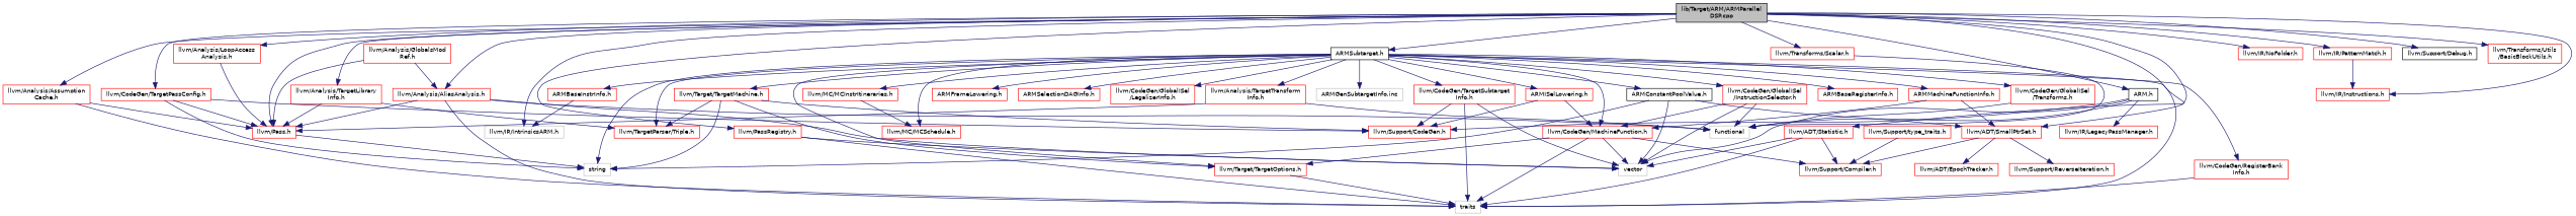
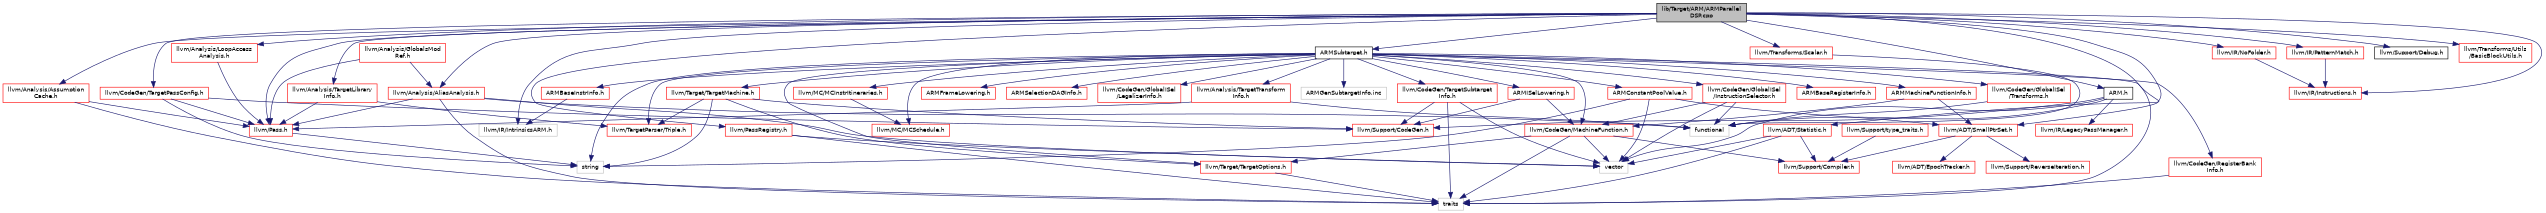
  digraph {
    node [color=red fontname=Helvetica fontsize=10 shape=record]
    edge [color=midnightblue fontname=Helvetica fontsize=10 labelfontname=Helvetica labelfontsize=10 style=solid]
    n1 [color=black fillcolor=grey75 fontcolor=black height=0.2 label="lib/Target/ARM/ARMParallel\lDSP.cpp" style=filled width=0.4]
    n2 [color=black height=0.2 label="ARM.h" width=0.4]
    n3 [color=black height=0.2 label="ARMSubtarget.h" width=0.4]
    n4 [color=grey75 height=0.2 label="llvm/IR/IntrinsicsARM.h" width=0.4]
    n5 [height=0.2 label="llvm/ADT/SmallPtrSet.h" width=0.4]
    n6 [height=0.2 label="llvm/Pass.h" width=0.4]
    n7 [height=0.2 label="llvm/ADT/Statistic.h" width=0.4]
    n8 [height=0.2 label="llvm/Analysis/AliasAnalysis.h" width=0.4]
    n9 [height=0.2 label="llvm/Analysis/Assumption\lCache.h" width=0.4]
    n10 [height=0.2 label="llvm/Analysis/LoopAccess\lAnalysis.h" width=0.4]
    n11 [height=0.2 label="llvm/Analysis/TargetLibrary\lInfo.h" width=0.4]
    n12 [height=0.2 label="llvm/CodeGen/TargetPassConfig.h" width=0.4]
    n13 [height=0.2 label="llvm/IR/Instructions.h" width=0.4]
    n14 [height=0.2 label="llvm/IR/NoFolder.h" width=0.4]
    n15 [height=0.2 label="llvm/IR/PatternMatch.h" width=0.4]
    n16 [height=0.2 label="llvm/PassRegistry.h" width=0.4]
    n17 [color=black height=0.2 label="llvm/Support/Debug.h" width=0.4]
    n18 [height=0.2 label="llvm/Transforms/Scalar.h" width=0.4]
    n19 [height=0.2 label="llvm/Transforms/Utils\l/BasicBlockUtils.h" width=0.4]
    n20 [height=0.2 label="llvm/IR/LegacyPassManager.h" width=0.4]
    n21 [height=0.2 label="llvm/Support/CodeGen.h" width=0.4]
    n22 [color=grey75 height=0.2 label=functional width=0.4]
    n23 [color=grey75 height=0.2 label=vector width=0.4]
    n24 [height=0.2 label="ARMBaseInstrInfo.h" width=0.4]
    n25 [height=0.2 label="ARMBaseRegisterInfo.h" width=0.4]
-   n26 [color=black height=0.2 label="ARMConstantPoolValue.h" width=0.4]
+   n26 [height=0.2 label="ARMConstantPoolValue.h" width=0.4]
    n27 [color=grey75 height=0.2 label=string width=0.4]
    n28 [height=0.2 label="ARMFrameLowering.h" width=0.4]
    n29 [height=0.2 label="ARMISelLowering.h" width=0.4]
    n30 [height=0.2 label="llvm/CodeGen/MachineFunction.h" width=0.4]
    n31 [height=0.2 label="llvm/Target/TargetOptions.h" width=0.4]
    n32 [color=grey75 height=0.2 label=traits width=0.4]
    n33 [height=0.2 label="ARMMachineFunctionInfo.h" width=0.4]
    n34 [height=0.2 label="ARMSelectionDAGInfo.h" width=0.4]
    n35 [height=0.2 label="llvm/Analysis/TargetTransform\lInfo.h" width=0.4]
    n36 [height=0.2 label="llvm/CodeGen/GlobalISel\l/Transforms.h" width=0.4]
    n37 [height=0.2 label="llvm/CodeGen/GlobalISel\l/InstructionSelector.h" width=0.4]
    n38 [height=0.2 label="llvm/CodeGen/GlobalISel\l/LegalizerInfo.h" width=0.4]
    n39 [height=0.2 label="llvm/CodeGen/RegisterBank\lInfo.h" width=0.4]
    n40 [height=0.2 label="llvm/CodeGen/TargetSubtarget\lInfo.h" width=0.4]
    n41 [height=0.2 label="llvm/MC/MCInstrItineraries.h" width=0.4]
    n42 [height=0.2 label="llvm/MC/MCSchedule.h" width=0.4]
    n43 [height=0.2 label="llvm/Target/TargetMachine.h" width=0.4]
    n44 [height=0.2 label="llvm/TargetParser/Triple.h" width=0.4]
    n45 [color=grey75 height=0.2 label="ARMGenSubtargetInfo.inc" width=0.4]
    n46 [height=0.2 label="llvm/ADT/EpochTracker.h" width=0.4]
    n47 [height=0.2 label="llvm/Support/Compiler.h" width=0.4]
    n48 [height=0.2 label="llvm/Support/ReverseIteration.h" width=0.4]
    n49 [height=0.2 label="llvm/Analysis/GlobalsMod\lRef.h" width=0.4]
    n50 [height=0.2 label="llvm/Support/type_traits.h" width=0.4]
    n1 -> n2
    n1 -> n3
    n1 -> n4
    n1 -> n5
    n1 -> n6
    n1 -> n7
    n1 -> n8
    n1 -> n9
    n1 -> n10
    n1 -> n11
    n1 -> n12
    n1 -> n13
    n1 -> n14
    n1 -> n15
    n1 -> n16
    n1 -> n17
    n1 -> n18
    n1 -> n19
    n2 -> n20
    n2 -> n21
    n2 -> n22
    n2 -> n23
    n3 -> n24
    n3 -> n25
    n3 -> n26
    n3 -> n27
    n3 -> n28
    n3 -> n29
    n3 -> n30
    n3 -> n31
    n3 -> n32
    n3 -> n33
    n3 -> n34
    n3 -> n35
    n3 -> n36
    n3 -> n37
    n3 -> n38
    n3 -> n39
    n3 -> n40
    n3 -> n41
    n3 -> n42
    n3 -> n43
    n3 -> n44
    n3 -> n45
    n5 -> n46
    n5 -> n47
    n5 -> n48
    n6 -> n27
    n7 -> n23
    n7 -> n32
    n7 -> n47
    n8 -> n6
    n8 -> n22
    n8 -> n23
    n8 -> n32
    n9 -> n6
    n9 -> n32
    n10 -> n6
    n11 -> n6
    n11 -> n44
    n12 -> n6
    n12 -> n21
    n12 -> n27
+   n14 -> n13
    n15 -> n13
    n16 -> n23
    n16 -> n32
    n18 -> n22
    n24 -> n4
    n26 -> n5
    n26 -> n23
    n26 -> n27
    n29 -> n21
    n29 -> n30
    n30 -> n23
    n30 -> n31
    n30 -> n32
    n30 -> n47
    n31 -> n32
    n33 -> n5
    n33 -> n30
    n35 -> n6
    n35 -> n22
    n36 -> n22
    n37 -> n22
    n37 -> n23
    n37 -> n30
    n39 -> n32
    n40 -> n21
    n40 -> n23
    n40 -> n32
    n41 -> n42
    n43 -> n21
    n43 -> n27
    n43 -> n31
    n43 -> n44
    n49 -> n6
    n49 -> n8
    n50 -> n47
  }
